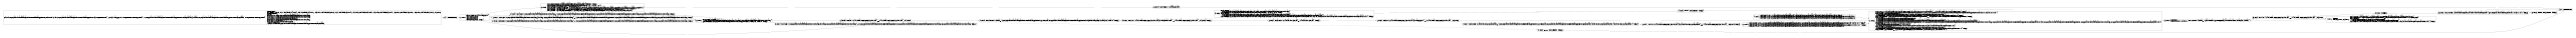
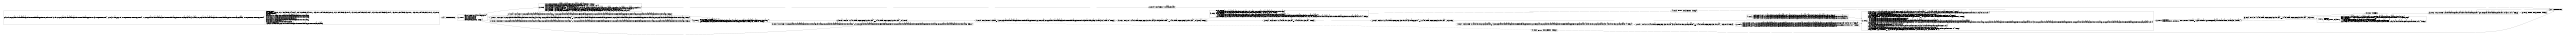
  digraph {
    rankdir=LR
    node [shape=record]
    n1 [label="{29\:\ ?|MTH_ENTER_BLOCK\l}"]
-   n2 [label="{31\:\ 0x0000|0x0000: SWITCH  (r6 I:?? A[D('strategyType' int)])\l case 0: goto B:37:0x0023\l case 1: goto B:36:0x0020\l case 2: goto B:35:0x001d\l case 3: goto B:34:0x001a\l default: goto B:32:0x0003  (LINE:814)\l}"]
+   n2 [label="{31\:\ 0x0000|0x0000: SWITCH  (r6 I:?? A[D('strategyType' int)])\l case 0: goto B:37:0x0023\l case 1: goto B:36:0x0020\l case 2: goto B:35:0x001d\l case 3: goto B:34:0x001a\l default: public B:32:0x0003  (LINE:814)\l}"]
    n3 [label="{32\:\ 0x0003|0x0003: NEW_INSTANCE  (r0 I:java.lang.IllegalStateException) =  java.lang.IllegalStateException  (LINE:828)\l0x0005: NEW_INSTANCE  (r1 I:java.lang.StringBuilder) =  java.lang.StringBuilder \l0x0007: INVOKE  (r1 I:java.lang.StringBuilder) type: DIRECT call: java.lang.StringBuilder.\<init\>():void A[MD:():void (c)]\l0x000a: CONST_STR  (r2 I:java.lang.String) =  \"Unknown strategy type: \" \l0x000c: INVOKE  (r1 I:java.lang.StringBuilder), (r2 I:java.lang.String) type: VIRTUAL call: java.lang.StringBuilder.append(java.lang.String):java.lang.StringBuilder A[MD:(java.lang.String):java.lang.StringBuilder (c)]\l0x000f: INVOKE  (r1 I:java.lang.StringBuilder), (r6 I:int A[D('strategyType' int)]) type: VIRTUAL call: java.lang.StringBuilder.append(int):java.lang.StringBuilder A[MD:(int):java.lang.StringBuilder (c)]\l0x0012: INVOKE  (r1 I:java.lang.String) = (r1 I:java.lang.StringBuilder) type: VIRTUAL call: java.lang.StringBuilder.toString():java.lang.String A[MD:():java.lang.String (c)]\l0x0016: INVOKE  (r0 I:java.lang.IllegalStateException), (r1 I:java.lang.String) type: DIRECT call: java.lang.IllegalStateException.\<init\>(java.lang.String):void A[MD:(java.lang.String):void (c)]\l}"]
    n4 [label="{34\:\ 0x001a|0x001a: IGET  (r0 I:com.google.android.material.floatingactionbutton.MotionStrategy) = (r5 I:com.google.android.material.floatingactionbutton.ExtendedFloatingActionButton) com.google.android.material.floatingactionbutton.ExtendedFloatingActionButton.extendStrategy com.google.android.material.floatingactionbutton.MotionStrategy  (LINE:825)\l}"]
    n5 [label="{35\:\ 0x001d|0x001d: IGET  (r0 I:com.google.android.material.floatingactionbutton.MotionStrategy A[D('strategy' com.google.android.material.floatingactionbutton.MotionStrategy)]) = (r5 I:com.google.android.material.floatingactionbutton.ExtendedFloatingActionButton) com.google.android.material.floatingactionbutton.ExtendedFloatingActionButton.shrinkStrategy com.google.android.material.floatingactionbutton.MotionStrategy  (LINE:822)\l}"]
    n6 [label="{36\:\ 0x0020|0x0020: IGET  (r0 I:com.google.android.material.floatingactionbutton.MotionStrategy A[D('strategy' com.google.android.material.floatingactionbutton.MotionStrategy)]) = (r5 I:com.google.android.material.floatingactionbutton.ExtendedFloatingActionButton) com.google.android.material.floatingactionbutton.ExtendedFloatingActionButton.hideStrategy com.google.android.material.floatingactionbutton.MotionStrategy  (LINE:819)\l}"]
    n7 [label="{37\:\ 0x0023|0x0023: IGET  (r0 I:com.google.android.material.floatingactionbutton.MotionStrategy A[D('strategy' com.google.android.material.floatingactionbutton.MotionStrategy)]) = (r5 I:com.google.android.material.floatingactionbutton.ExtendedFloatingActionButton) com.google.android.material.floatingactionbutton.ExtendedFloatingActionButton.showStrategy com.google.android.material.floatingactionbutton.MotionStrategy  (LINE:816)\l}"]
    n8 [label="{33\:\ 0x0019|0x0019: THROW  (r0 I:java.lang.Throwable) \l}"]
    n9 [label="{38\:\ 0x0026|0x0026: INVOKE  (r1 I:boolean) = \l  (r0 I:com.google.android.material.floatingactionbutton.MotionStrategy A[D('strategy' com.google.android.material.floatingactionbutton.MotionStrategy)])\l type: INTERFACE call: com.google.android.material.floatingactionbutton.MotionStrategy.shouldCancel():boolean A[MD:():boolean (m)] (LINE:831)\l}"]
    n10 [label="{30\:\ ?|MTH_EXIT_BLOCK\l}"]
    n11 [label="{39\:\ 0x002a|0x002a: IF  (r1 I:??[int, boolean, OBJECT, ARRAY, byte, short, char]) == (0 ??[int, boolean, OBJECT, ARRAY, byte, short, char])  \-\> B:41:0x002d \l}"]
    n12 [label="{40\:\ 0x002c|RETURN\l|0x002c: RETURN    (LINE:832)\l}"]
    n13 [label="{41\:\ 0x002d|0x002d: INVOKE  (r1 I:boolean) = (r5 I:com.google.android.material.floatingactionbutton.ExtendedFloatingActionButton) type: DIRECT call: com.google.android.material.floatingactionbutton.ExtendedFloatingActionButton.shouldAnimateVisibilityChange():boolean A[MD:():boolean (m)] (LINE:835)\l}"]
    n14 [label="{42\:\ 0x0031|0x0031: IF  (r1 I:??[int, boolean, OBJECT, ARRAY, byte, short, char] A[D('shouldAnimate' boolean)]) != (0 ??[int, boolean, OBJECT, ARRAY, byte, short, char])  \-\> B:45:0x003a  (LINE:836)\l}"]
    n15 [label="{43\:\ 0x0033|0x0033: INVOKE  \l  (r0 I:com.google.android.material.floatingactionbutton.MotionStrategy A[D('strategy' com.google.android.material.floatingactionbutton.MotionStrategy)])\l type: INTERFACE call: com.google.android.material.floatingactionbutton.MotionStrategy.performNow():void A[MD:():void (m)] (LINE:837)\l0x0036: INVOKE  \l  (r0 I:com.google.android.material.floatingactionbutton.MotionStrategy A[D('strategy' com.google.android.material.floatingactionbutton.MotionStrategy)])\l  (r7 I:com.google.android.material.floatingactionbutton.ExtendedFloatingActionButton$OnChangedCallback A[D('callback' com.google.android.material.floatingactionbutton.ExtendedFloatingActionButton$OnChangedCallback)])\l type: INTERFACE call: com.google.android.material.floatingactionbutton.MotionStrategy.onChange(com.google.android.material.floatingactionbutton.ExtendedFloatingActionButton$OnChangedCallback):void A[MD:(com.google.android.material.floatingactionbutton.ExtendedFloatingActionButton$OnChangedCallback):void (m)] (LINE:838)\l}"]
    n16 [label="{45\:\ 0x003a|0x003a: CONST  (r2 I:??[int, float, short, byte, char]) = (2 ??[int, float, short, byte, char])  (LINE:843)\l}"]
    n17 [label="{44\:\ 0x0039|RETURN\l|0x0039: RETURN    (LINE:839)\l}"]
    n18 [label="{46\:\ 0x003b|0x003b: IF  (r6 I:??[int, boolean, OBJECT, ARRAY, byte, short, char] A[D('strategyType' int)]) != (r2 I:??[int, boolean, OBJECT, ARRAY, byte, short, char])  \-\> B:51:0x0058 \l}"]
    n19 [label="{47\:\ 0x003d|0x003d: INVOKE  (r2 I:android.view.ViewGroup$LayoutParams) = (r5 I:com.google.android.material.floatingactionbutton.ExtendedFloatingActionButton) type: VIRTUAL call: com.google.android.material.floatingactionbutton.ExtendedFloatingActionButton.getLayoutParams():android.view.ViewGroup$LayoutParams A[MD:():android.view.ViewGroup$LayoutParams (s)] (LINE:844)\l}"]
    n20 [label="{51\:\ 0x0058|0x0058: CONST  (r2 I:??[int, float, boolean, short, byte, char, OBJECT, ARRAY] A[D('lp' android.view.ViewGroup$LayoutParams)]) = (0 ??[int, float, boolean, short, byte, char, OBJECT, ARRAY])  (LINE:854)\l0x0059: INVOKE  (r5 I:com.google.android.material.floatingactionbutton.ExtendedFloatingActionButton), (r2 I:int), (r2 I:int) type: VIRTUAL call: com.google.android.material.floatingactionbutton.ExtendedFloatingActionButton.measure(int, int):void A[MD:(int, int):void (s)]\l0x005c: INVOKE  (r2 I:android.animation.AnimatorSet) = \l  (r0 I:com.google.android.material.floatingactionbutton.MotionStrategy A[D('strategy' com.google.android.material.floatingactionbutton.MotionStrategy)])\l type: INTERFACE call: com.google.android.material.floatingactionbutton.MotionStrategy.createAnimator():android.animation.AnimatorSet A[MD:():android.animation.AnimatorSet (m)] (LINE:855)\l0x0060: NEW_INSTANCE  (r3 I:com.google.android.material.floatingactionbutton.ExtendedFloatingActionButton$5) =  com.google.android.material.floatingactionbutton.ExtendedFloatingActionButton$5  (LINE:856)\l0x0062: INVOKE  \l  (r3 I:com.google.android.material.floatingactionbutton.ExtendedFloatingActionButton$5)\l  (r5 I:com.google.android.material.floatingactionbutton.ExtendedFloatingActionButton)\l  (r0 I:com.google.android.material.floatingactionbutton.MotionStrategy A[D('strategy' com.google.android.material.floatingactionbutton.MotionStrategy)])\l  (r7 I:com.google.android.material.floatingactionbutton.ExtendedFloatingActionButton$OnChangedCallback A[D('callback' com.google.android.material.floatingactionbutton.ExtendedFloatingActionButton$OnChangedCallback)])\l type: DIRECT call: com.google.android.material.floatingactionbutton.ExtendedFloatingActionButton.5.\<init\>(com.google.android.material.floatingactionbutton.ExtendedFloatingActionButton, com.google.android.material.floatingactionbutton.MotionStrategy, com.google.android.material.floatingactionbutton.ExtendedFloatingActionButton$OnChangedCallback):void A[MD:(com.google.android.material.floatingactionbutton.ExtendedFloatingActionButton, com.google.android.material.floatingactionbutton.MotionStrategy, com.google.android.material.floatingactionbutton.ExtendedFloatingActionButton$OnChangedCallback):void (m)]\l0x0065: INVOKE  \l  (r2 I:android.animation.Animator A[D('animator' android.animation.Animator)])\l  (r3 I:android.animation.Animator$AnimatorListener)\l type: VIRTUAL call: android.animation.Animator.addListener(android.animation.Animator$AnimatorListener):void A[MD:(android.animation.Animator$AnimatorListener):void (c)]\l0x0068: INVOKE  (r3 I:java.util.List) = \l  (r0 I:com.google.android.material.floatingactionbutton.MotionStrategy A[D('strategy' com.google.android.material.floatingactionbutton.MotionStrategy)])\l type: INTERFACE call: com.google.android.material.floatingactionbutton.MotionStrategy.getListeners():java.util.List A[MD:():java.util.List\<android.animation.Animator$AnimatorListener\> (m)] (LINE:881)\l0x006c: INVOKE  (r3 I:java.util.Iterator) = (r3 I:java.util.List) type: INTERFACE call: java.util.List.iterator():java.util.Iterator A[MD:():java.util.Iterator\<E\> (c)]\l}"]
    n21 [label="{48\:\ 0x0041|0x0041: IF  (r2 I:??[int, boolean, OBJECT, ARRAY, byte, short, char] A[D('lp' android.view.ViewGroup$LayoutParams)]) == (0 ??[int, boolean, OBJECT, ARRAY, byte, short, char])  \-\> B:50:0x004c  (LINE:845)\l}"]
    n22 [label="{52\:\ 0x0070|LOOP_START\lLOOP:0: B:52:0x0070\-\>B:54:0x0076\l|0x0070: INVOKE  (r4 I:boolean) = (r3 I:java.util.Iterator) type: INTERFACE call: java.util.Iterator.hasNext():boolean A[MD:():boolean (c)]\l}"]
    n23 [label="{50\:\ 0x004c|0x004c: INVOKE  (r3 I:int) = (r5 I:com.google.android.material.floatingactionbutton.ExtendedFloatingActionButton) type: VIRTUAL call: com.google.android.material.floatingactionbutton.ExtendedFloatingActionButton.getWidth():int A[MD:():int (s)] (LINE:849)\l0x0050: IPUT  (r3 I:int), (r5 I:com.google.android.material.floatingactionbutton.ExtendedFloatingActionButton) com.google.android.material.floatingactionbutton.ExtendedFloatingActionButton.originalWidth int \l0x0052: INVOKE  (r3 I:int) = (r5 I:com.google.android.material.floatingactionbutton.ExtendedFloatingActionButton) type: VIRTUAL call: com.google.android.material.floatingactionbutton.ExtendedFloatingActionButton.getHeight():int A[MD:():int (s)] (LINE:850)\l0x0056: IPUT  (r3 I:int), (r5 I:com.google.android.material.floatingactionbutton.ExtendedFloatingActionButton) com.google.android.material.floatingactionbutton.ExtendedFloatingActionButton.originalHeight int \l}"]
    n24 [label="{49\:\ 0x0043|0x0043: IGET  (r3 I:int) = (r2 I:android.view.ViewGroup$LayoutParams A[D('lp' android.view.ViewGroup$LayoutParams)]) android.view.ViewGroup.LayoutParams.width int  (LINE:846)\l0x0045: IPUT  (r3 I:int), (r5 I:com.google.android.material.floatingactionbutton.ExtendedFloatingActionButton) com.google.android.material.floatingactionbutton.ExtendedFloatingActionButton.originalWidth int \l0x0047: IGET  (r3 I:int) = (r2 I:android.view.ViewGroup$LayoutParams A[D('lp' android.view.ViewGroup$LayoutParams)]) android.view.ViewGroup.LayoutParams.height int  (LINE:847)\l0x0049: IPUT  (r3 I:int), (r5 I:com.google.android.material.floatingactionbutton.ExtendedFloatingActionButton) com.google.android.material.floatingactionbutton.ExtendedFloatingActionButton.originalHeight int \l}"]
    n25 [label="{53\:\ 0x0074|0x0074: IF  (r4 I:??[int, boolean, OBJECT, ARRAY, byte, short, char]) == (0 ??[int, boolean, OBJECT, ARRAY, byte, short, char])  \-\> B:57:0x0080 \l}"]
    n26 [label="{54\:\ 0x0076|LOOP_END\lLOOP:0: B:52:0x0070\-\>B:54:0x0076\l|0x0076: INVOKE  (r4 I:java.lang.Object) = (r3 I:java.util.Iterator) type: INTERFACE call: java.util.Iterator.next():java.lang.Object A[MD:():E (c)]\l0x007a: CHECK_CAST (r4 I:android.animation.Animator$AnimatorListener) = (android.animation.Animator$AnimatorListener) (r4 I:??[OBJECT, ARRAY]) \l0x007c: INVOKE  \l  (r2 I:android.animation.Animator A[D('animator' android.animation.Animator)])\l  (r4 I:android.animation.Animator$AnimatorListener A[D('l' android.animation.Animator$AnimatorListener)])\l type: VIRTUAL call: android.animation.Animator.addListener(android.animation.Animator$AnimatorListener):void A[MD:(android.animation.Animator$AnimatorListener):void (c)] (LINE:882)\l}"]
    n27 [label="{57\:\ 0x0080|SYNTHETIC\l}"]
    n28 [label="{55\:\ 0x0080|0x0080: INVOKE  (r2 I:android.animation.Animator A[D('animator' android.animation.Animator)]) type: VIRTUAL call: android.animation.Animator.start():void A[MD:():void (c)] (LINE:885)\l}"]
    n29 [label="{56\:\ 0x0083|RETURN\l|0x0083: RETURN    (LINE:886)\l}"]
    n30 [label="{public void com.google.android.material.floatingactionbutton.ExtendedFloatingActionButton.performMotion((r5 'this' I:com.google.android.material.floatingactionbutton.ExtendedFloatingActionButton A[IMMUTABLE_TYPE, THIS]), (r6 I:int A[D('strategyType' int), IMMUTABLE_TYPE, METHOD_ARGUMENT]), (r7 I:com.google.android.material.floatingactionbutton.ExtendedFloatingActionButton$OnChangedCallback A[D('callback' com.google.android.material.floatingactionbutton.ExtendedFloatingActionButton$OnChangedCallback), IMMUTABLE_TYPE, METHOD_ARGUMENT]))  | USE_LINES_HINTS\lCROSS_EDGE: B:40:0x002c \-\> B:30:?, CROSS_EDGE: B:44:0x0039 \-\> B:30:?, BACK_EDGE: B:54:0x0076 \-\> B:52:0x0070, CROSS_EDGE: B:56:0x0083 \-\> B:30:?, CROSS_EDGE: B:50:0x004c \-\> B:51:0x0058, CROSS_EDGE: B:46:0x003b \-\> B:51:0x0058, CROSS_EDGE: B:35:0x001d \-\> B:38:0x0026, CROSS_EDGE: B:36:0x0020 \-\> B:38:0x0026, CROSS_EDGE: B:37:0x0023 \-\> B:38:0x0026\lINLINE_NOT_NEEDED\lDebug Info:\l  0x001c\-0x001d: r0 'strategy' Lcom\/google\/android\/material\/floatingactionbutton\/MotionStrategy;\l  0x001f\-0x0020: r0 'strategy' Lcom\/google\/android\/material\/floatingactionbutton\/MotionStrategy;\l  0x0022\-0x0023: r0 'strategy' Lcom\/google\/android\/material\/floatingactionbutton\/MotionStrategy;\l  0x0041\-0x0058: r2 'lp' Landroid\/view\/ViewGroup$LayoutParams;\l  0x007c\-0x007f: r4 'l' Landroid\/animation\/Animator$AnimatorListener;\l  0x0025\-0x008f: r0 'strategy' Lcom\/google\/android\/material\/floatingactionbutton\/MotionStrategy;\l  0x0031\-0x008f: r1 'shouldAnimate' Z\l  0x0060\-0x008f: r2 'animator' Landroid\/animation\/Animator;\l  \-1 \-0x008f: r6 'strategyType' I\l  \-1 \-0x008f: r7 'callback' Lcom\/google\/android\/material\/floatingactionbutton\/ExtendedFloatingActionButton$OnChangedCallback;\l}"]
    n1 -> n2
    n2 -> n3
    n2 -> n4
    n2 -> n5
    n2 -> n6
    n2 -> n7
    n3 -> n8
    n4 -> n9
    n6 -> n9
    n7 -> n9
    n8 -> n10
    n9 -> n5
    n9 -> n11
    n11 -> n12 [style=dashed]
    n11 -> n13
    n12 -> n10
    n13 -> n14
    n14 -> n15 [style=dashed]
    n14 -> n16
    n15 -> n17
    n16 -> n18
    n17 -> n10
    n18 -> n19 [style=dashed]
    n18 -> n20
    n19 -> n21
    n20 -> n22
    n21 -> n23
    n22 -> n25
    n23 -> n20
    n24 -> n20
    n25 -> n26 [style=dashed]
    n25 -> n27
    n26 -> n22
    n27 -> n28
    n28 -> n29
    n29 -> n10
    n30 -> n1
  }
